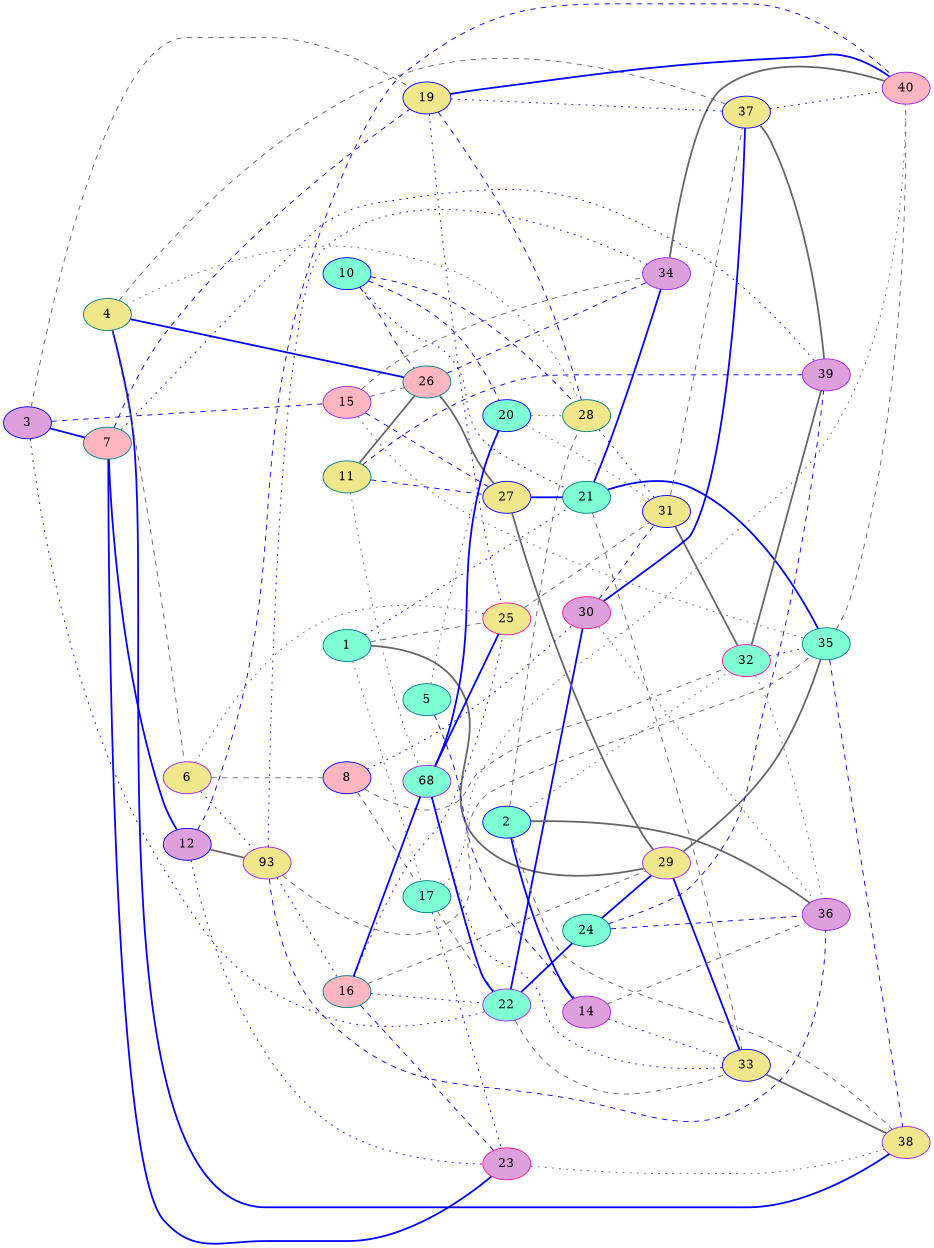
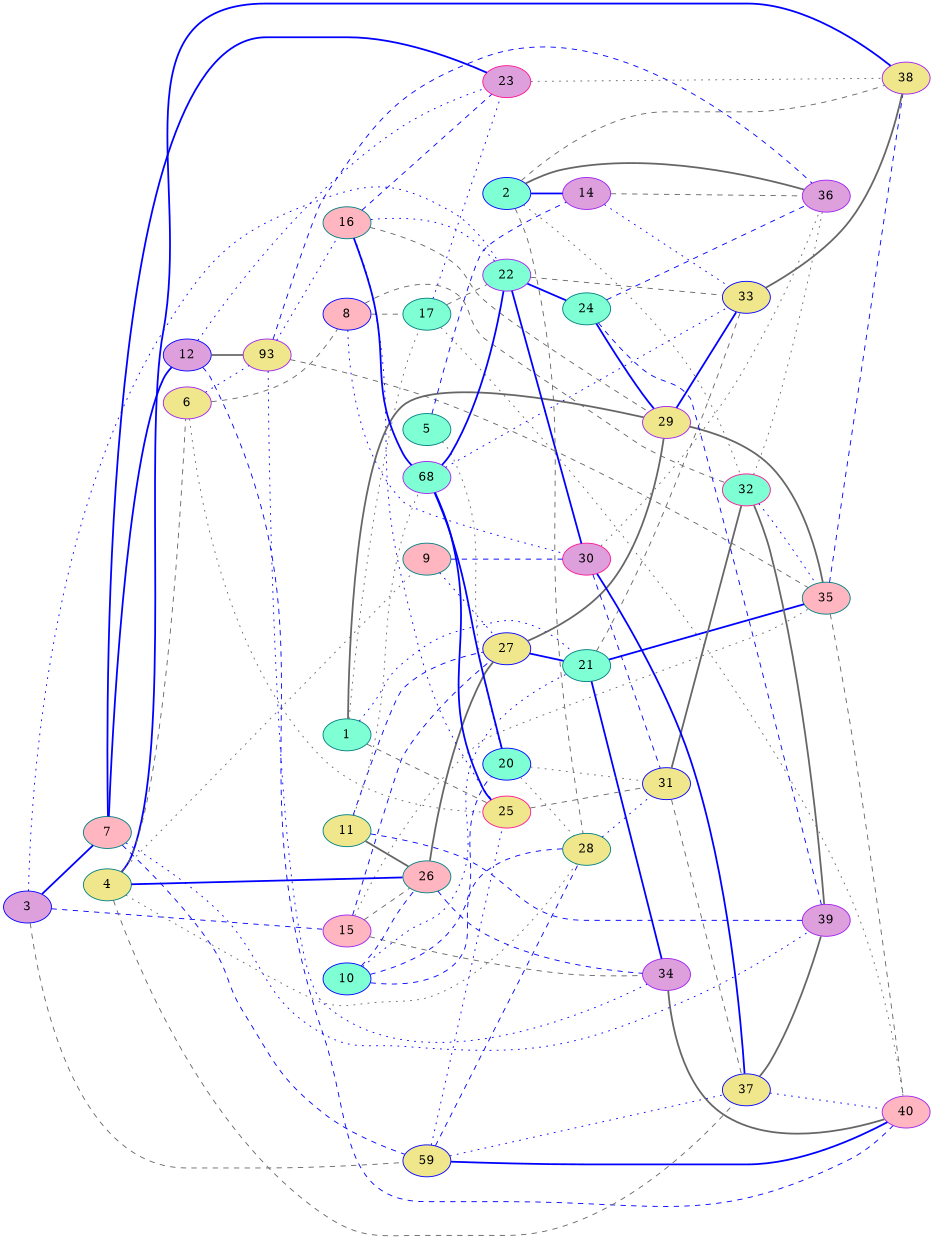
  graph {
    rankdir=LR
    node [color=teal fillcolor=khaki style=filled]
    edge [color=blue style=dashed weight=1.0]
    1 [fillcolor=aquamarine]
    17 [fillcolor=aquamarine]
    21 [fillcolor=aquamarine]
    25 [color=deeppink]
    29 [color=purple]
    22 [color=purple fillcolor=aquamarine]
    23 [color=deeppink fillcolor=plum]
    40 [color=purple fillcolor=lightpink]
    34 [color=purple fillcolor=plum]
-   35 [fillcolor=aquamarine]
+   35 [fillcolor=lightpink]
    33 [color=blue]
    31 [color=blue]
    2 [color=blue fillcolor=aquamarine]
    14 [color=purple fillcolor=plum]
    28
    32 [color=deeppink fillcolor=aquamarine]
    36 [color=purple fillcolor=plum]
    38 [color=purple]
    39 [color=purple fillcolor=plum]
    3 [color=blue fillcolor=plum]
    7 [fillcolor=lightpink]
    15 [color=purple fillcolor=lightpink]
-   19 [color=blue]
+   19 [color=blue label=59]
    12 [color=blue fillcolor=plum]
    26 [fillcolor=lightpink]
    27 [color=blue]
    37 [color=blue]
    30 [color=deeppink fillcolor=plum]
    24 [fillcolor=aquamarine]
    4
    6 [color=purple]
+   9 [fillcolor=lightpink]
    8 [color=blue fillcolor=lightpink]
    n34 [color=purple label=93]
    5 [fillcolor=aquamarine]
    20 [color=blue fillcolor=aquamarine]
    16 [fillcolor=lightpink]
    10 [color=blue fillcolor=aquamarine]
    11
    n40 [color=purple fillcolor=aquamarine label=68]
    1 -- 17 [color=gray40 style=dotted]
    1 -- 21 [style=dotted]
    1 -- 25 [color=gray40]
    1 -- 29 [color=gray40 style=bold]
    17 -- 22 [color=gray40 weight=2.0]
    17 -- 23 [style=dotted]
    17 -- 40 [color=gray40 style=dotted]
    21 -- 34 [style=bold weight=2.0]
    21 -- 35 [style=bold weight=2.0]
    21 -- 33 [color=gray40]
    25 -- 31 [color=gray40]
    29 -- 35 [color=gray40 style=bold]
    29 -- 33 [style=bold]
    22 -- 33 [color=gray40]
    22 -- 30 [style=bold]
    22 -- 24 [style=bold]
    23 -- 38 [color=gray40 style=dotted weight=2.0]
    34 -- 40 [color=gray40 style=bold]
    35 -- 40 [color=gray40]
    35 -- 38
    33 -- 38 [color=gray40 style=bold]
    31 -- 32 [color=gray40 style=bold]
    31 -- 37 [color=gray40]
    2 -- 14 [style=bold weight=2.0]
    2 -- 28 [color=gray40]
    2 -- 32 [color=gray40 style=dotted]
    2 -- 36 [color=gray40 style=bold]
    2 -- 38 [color=gray40]
    14 -- 33 [style=dotted]
    14 -- 36 [color=gray40]
    28 -- 31 [style=dotted]
    32 -- 35 [style=dotted]
    32 -- 36 [color=gray40 style=dotted]
    32 -- 39 [color=gray40 style=bold]
    3 -- 22 [style=dotted]
    3 -- 7 [style=bold weight=2.0]
    3 -- 15 [weight=2.0]
    3 -- 19 [color=gray40]
    7 -- 23 [style=bold]
    7 -- 39 [style=dotted]
    7 -- 19
    7 -- 12 [style=bold]
    15 -- 34 [color=gray40]
    15 -- 35 [color=gray40 style=dotted]
    15 -- 26 [color=gray40]
    15 -- 27
    19 -- 25 [style=dotted]
    19 -- 40 [style=bold]
    19 -- 28
    19 -- 37 [style=dotted]
    12 -- 23 [style=dotted]
    12 -- 40
    12 -- n34 [color=gray40 style=bold]
    26 -- 34
    26 -- 27 [color=gray40 style=bold]
    27 -- 21 [style=bold]
    27 -- 29 [color=gray40 style=bold]
    37 -- 40 [style=dotted]
    37 -- 39 [color=gray40 style=bold]
    30 -- 31
    30 -- 36 [color=gray40 style=dotted]
    30 -- 37 [style=bold]
    24 -- 29 [style=bold]
    24 -- 36
    24 -- 39
    4 -- 28 [color=gray40 style=dotted]
    4 -- 38 [style=bold]
    4 -- 26 [style=bold]
    4 -- 37 [color=gray40]
    4 -- 6 [color=gray40]
+   4 -- 9 [color=gray40 style=dotted]
    6 -- 25 [color=gray40 style=dotted]
    6 -- 8 [color=gray40 weight=2.0]
    6 -- n34 [style=dotted]
+   9 -- 27 [style=dotted]
+   9 -- 30
    8 -- 17 [color=gray40]
    8 -- 32 [color=gray40]
    8 -- 30 [style=dotted]
    n34 -- 34 [style=dotted]
    n34 -- 35 [color=gray40]
    n34 -- 36
    n34 -- 16 [style=dotted]
    5 -- 14 [weight=2.0]
    5 -- 20 [color=gray40 style=dotted weight=2.0]
    20 -- 31 [color=gray40 style=dotted]
    20 -- 28 [color=gray40 style=dotted]
    16 -- 25 [style=dotted]
    16 -- 29 [color=gray40]
    16 -- 22 [style=dotted weight=3.0]
    16 -- 23
    16 -- n40 [style=bold]
    10 -- 21 [style=dotted]
    10 -- 28
    10 -- 26
    10 -- 20
    11 -- 39 [weight=2.0]
    11 -- 26 [color=gray40 style=bold]
    11 -- 27 [weight=2.0]
    11 -- n40 [color=gray40 style=dotted]
    n40 -- 25 [style=bold]
    n40 -- 22 [style=bold]
    n40 -- 33 [style=dotted]
    n40 -- 20 [style=bold]
  }
